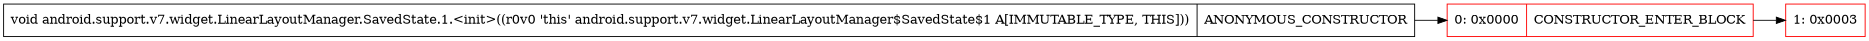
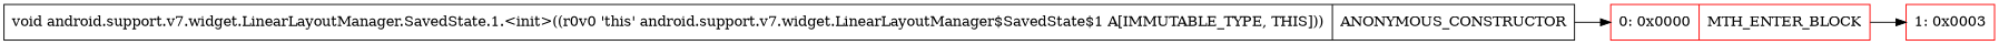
  digraph {
    rankdir=LR
    node [color=red shape=record]
-   n1 [label="{0\:\ 0x0000|CONSTRUCTOR_ENTER_BLOCK\l}"]
+   n1 [label="{0\:\ 0x0000|MTH_ENTER_BLOCK\l}"]
    n2 [label="{1\:\ 0x0003}"]
    n3 [label="{void android.support.v7.widget.LinearLayoutManager.SavedState.1.\<init\>((r0v0 'this' android.support.v7.widget.LinearLayoutManager$SavedState$1 A[IMMUTABLE_TYPE, THIS]))  | ANONYMOUS_CONSTRUCTOR\l}" color=""]
    subgraph cluster_1 {
      label="R(0)"
    }
    n1 -> n2
    n3 -> n1
  }
